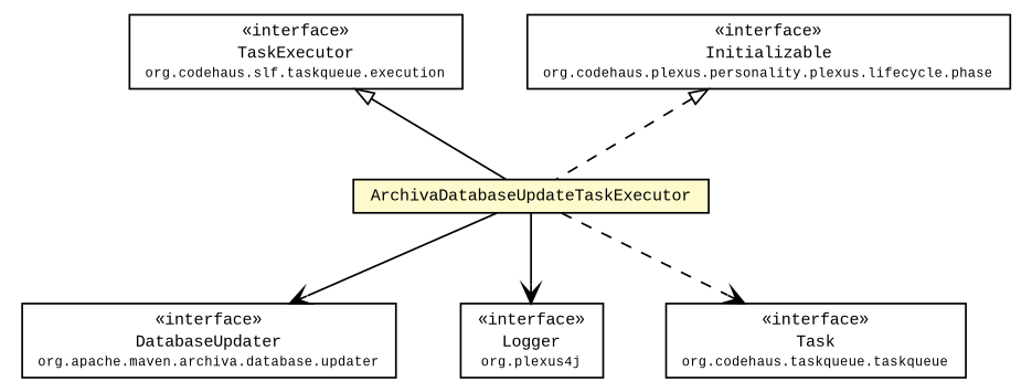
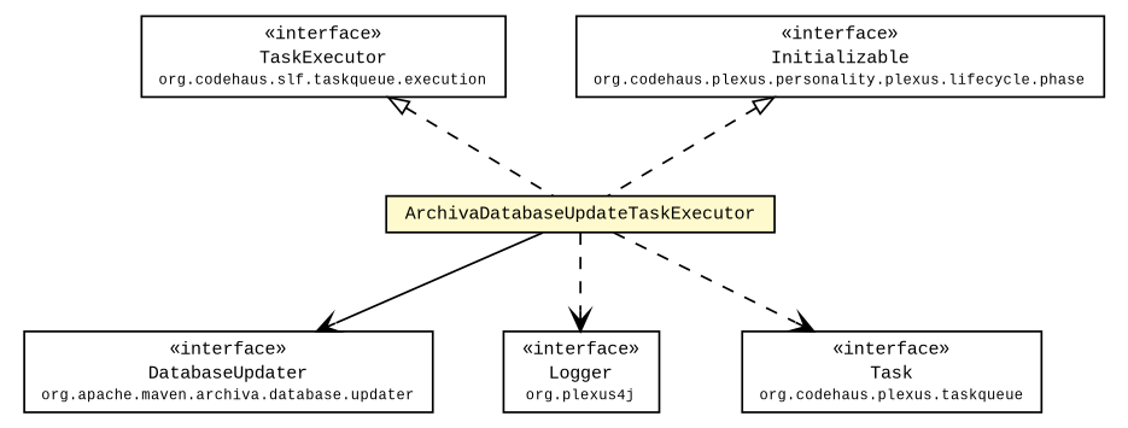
  digraph {
    fontname="Liberation Mono"
    node [fontcolor=black fontname="Liberation Mono" fontsize=9.0 shape=plaintext]
    edge [arrowhead=open color=black fontcolor=black fontname="Liberation Mono" fontsize=10.0 headport=p labelfontname=Helvetica labelfontsize=10 tailport=p style=dashed]
    n1 [label=<<table border="0" cellborder="1" cellspacing="0" cellpadding="2" port="p" href="../../database/updater/DatabaseUpdater.html"> 		<tr><td><table border="0" cellspacing="0" cellpadding="1"> 			<tr><td> &laquo;interface&raquo; </td></tr> 			<tr><td> DatabaseUpdater </td></tr> 			<tr><td><font point-size="7.0"> org.apache.maven.archiva.database.updater </font></td></tr> 		</table></td></tr> 		</table>>]
    n2 [label=<<table border="0" cellborder="1" cellspacing="0" cellpadding="2" port="p" bgcolor="lemonChiffon" href="./ArchivaDatabaseUpdateTaskExecutor.html"> 		<tr><td><table border="0" cellspacing="0" cellpadding="1"> 			<tr><td> ArchivaDatabaseUpdateTaskExecutor </td></tr> 		</table></td></tr> 		</table>>]
    n3 [label=<<table border="0" cellborder="1" cellspacing="0" cellpadding="2" port="p" href="http://java.sun.com/j2se/1.4.2/docs/api/org/slf4j/Logger.html"> 		<tr><td><table border="0" cellspacing="0" cellpadding="1"> 			<tr><td> &laquo;interface&raquo; </td></tr> 			<tr><td> Logger </td></tr> 			<tr><td><font point-size="7.0"> org.plexus4j </font></td></tr> 		</table></td></tr> 		</table>>]
-   n4 [label=<<table border="0" cellborder="1" cellspacing="0" cellpadding="2" port="p" href="http://java.sun.com/j2se/1.4.2/docs/api/org/codehaus/plexus/taskqueue/Task.html"> 		<tr><td><table border="0" cellspacing="0" cellpadding="1"> 			<tr><td> &laquo;interface&raquo; </td></tr> 			<tr><td> Task </td></tr> 			<tr><td><font point-size="7.0"> org.codehaus.taskqueue.taskqueue </font></td></tr> 		</table></td></tr> 		</table>>]
+   n4 [label=<<table border="0" cellborder="1" cellspacing="0" cellpadding="2" port="p" href="http://java.sun.com/j2se/1.4.2/docs/api/org/codehaus/plexus/taskqueue/Task.html"> 		<tr><td><table border="0" cellspacing="0" cellpadding="1"> 			<tr><td> &laquo;interface&raquo; </td></tr> 			<tr><td> Task </td></tr> 			<tr><td><font point-size="7.0"> org.codehaus.plexus.taskqueue </font></td></tr> 		</table></td></tr> 		</table>>]
    n5 [label=<<table border="0" cellborder="1" cellspacing="0" cellpadding="2" port="p" href="http://java.sun.com/j2se/1.4.2/docs/api/org/codehaus/plexus/taskqueue/execution/TaskExecutor.html"> 		<tr><td><table border="0" cellspacing="0" cellpadding="1"> 			<tr><td> &laquo;interface&raquo; </td></tr> 			<tr><td> TaskExecutor </td></tr> 			<tr><td><font point-size="7.0"> org.codehaus.slf.taskqueue.execution </font></td></tr> 		</table></td></tr> 		</table>>]
    n6 [label=<<table border="0" cellborder="1" cellspacing="0" cellpadding="2" port="p" href="http://java.sun.com/j2se/1.4.2/docs/api/org/codehaus/plexus/personality/plexus/lifecycle/phase/Initializable.html"> 		<tr><td><table border="0" cellspacing="0" cellpadding="1"> 			<tr><td> &laquo;interface&raquo; </td></tr> 			<tr><td> Initializable </td></tr> 			<tr><td><font point-size="7.0"> org.codehaus.plexus.personality.plexus.lifecycle.phase </font></td></tr> 		</table></td></tr> 		</table>>]
    n2 -> n1 [style=""]
-   n2 -> n3 [style=""]
+   n2 -> n3
    n2 -> n4
-   n5 -> n2 [arrowtail=empty dir=back fontsize=10 style=solid arrowhead="" color="" fontcolor=""]
+   n5 -> n2 [arrowtail=empty dir=back fontsize=10 arrowhead="" color="" fontcolor=""]
    n6 -> n2 [arrowtail=empty dir=back fontsize=10 arrowhead="" color="" fontcolor=""]
  }
